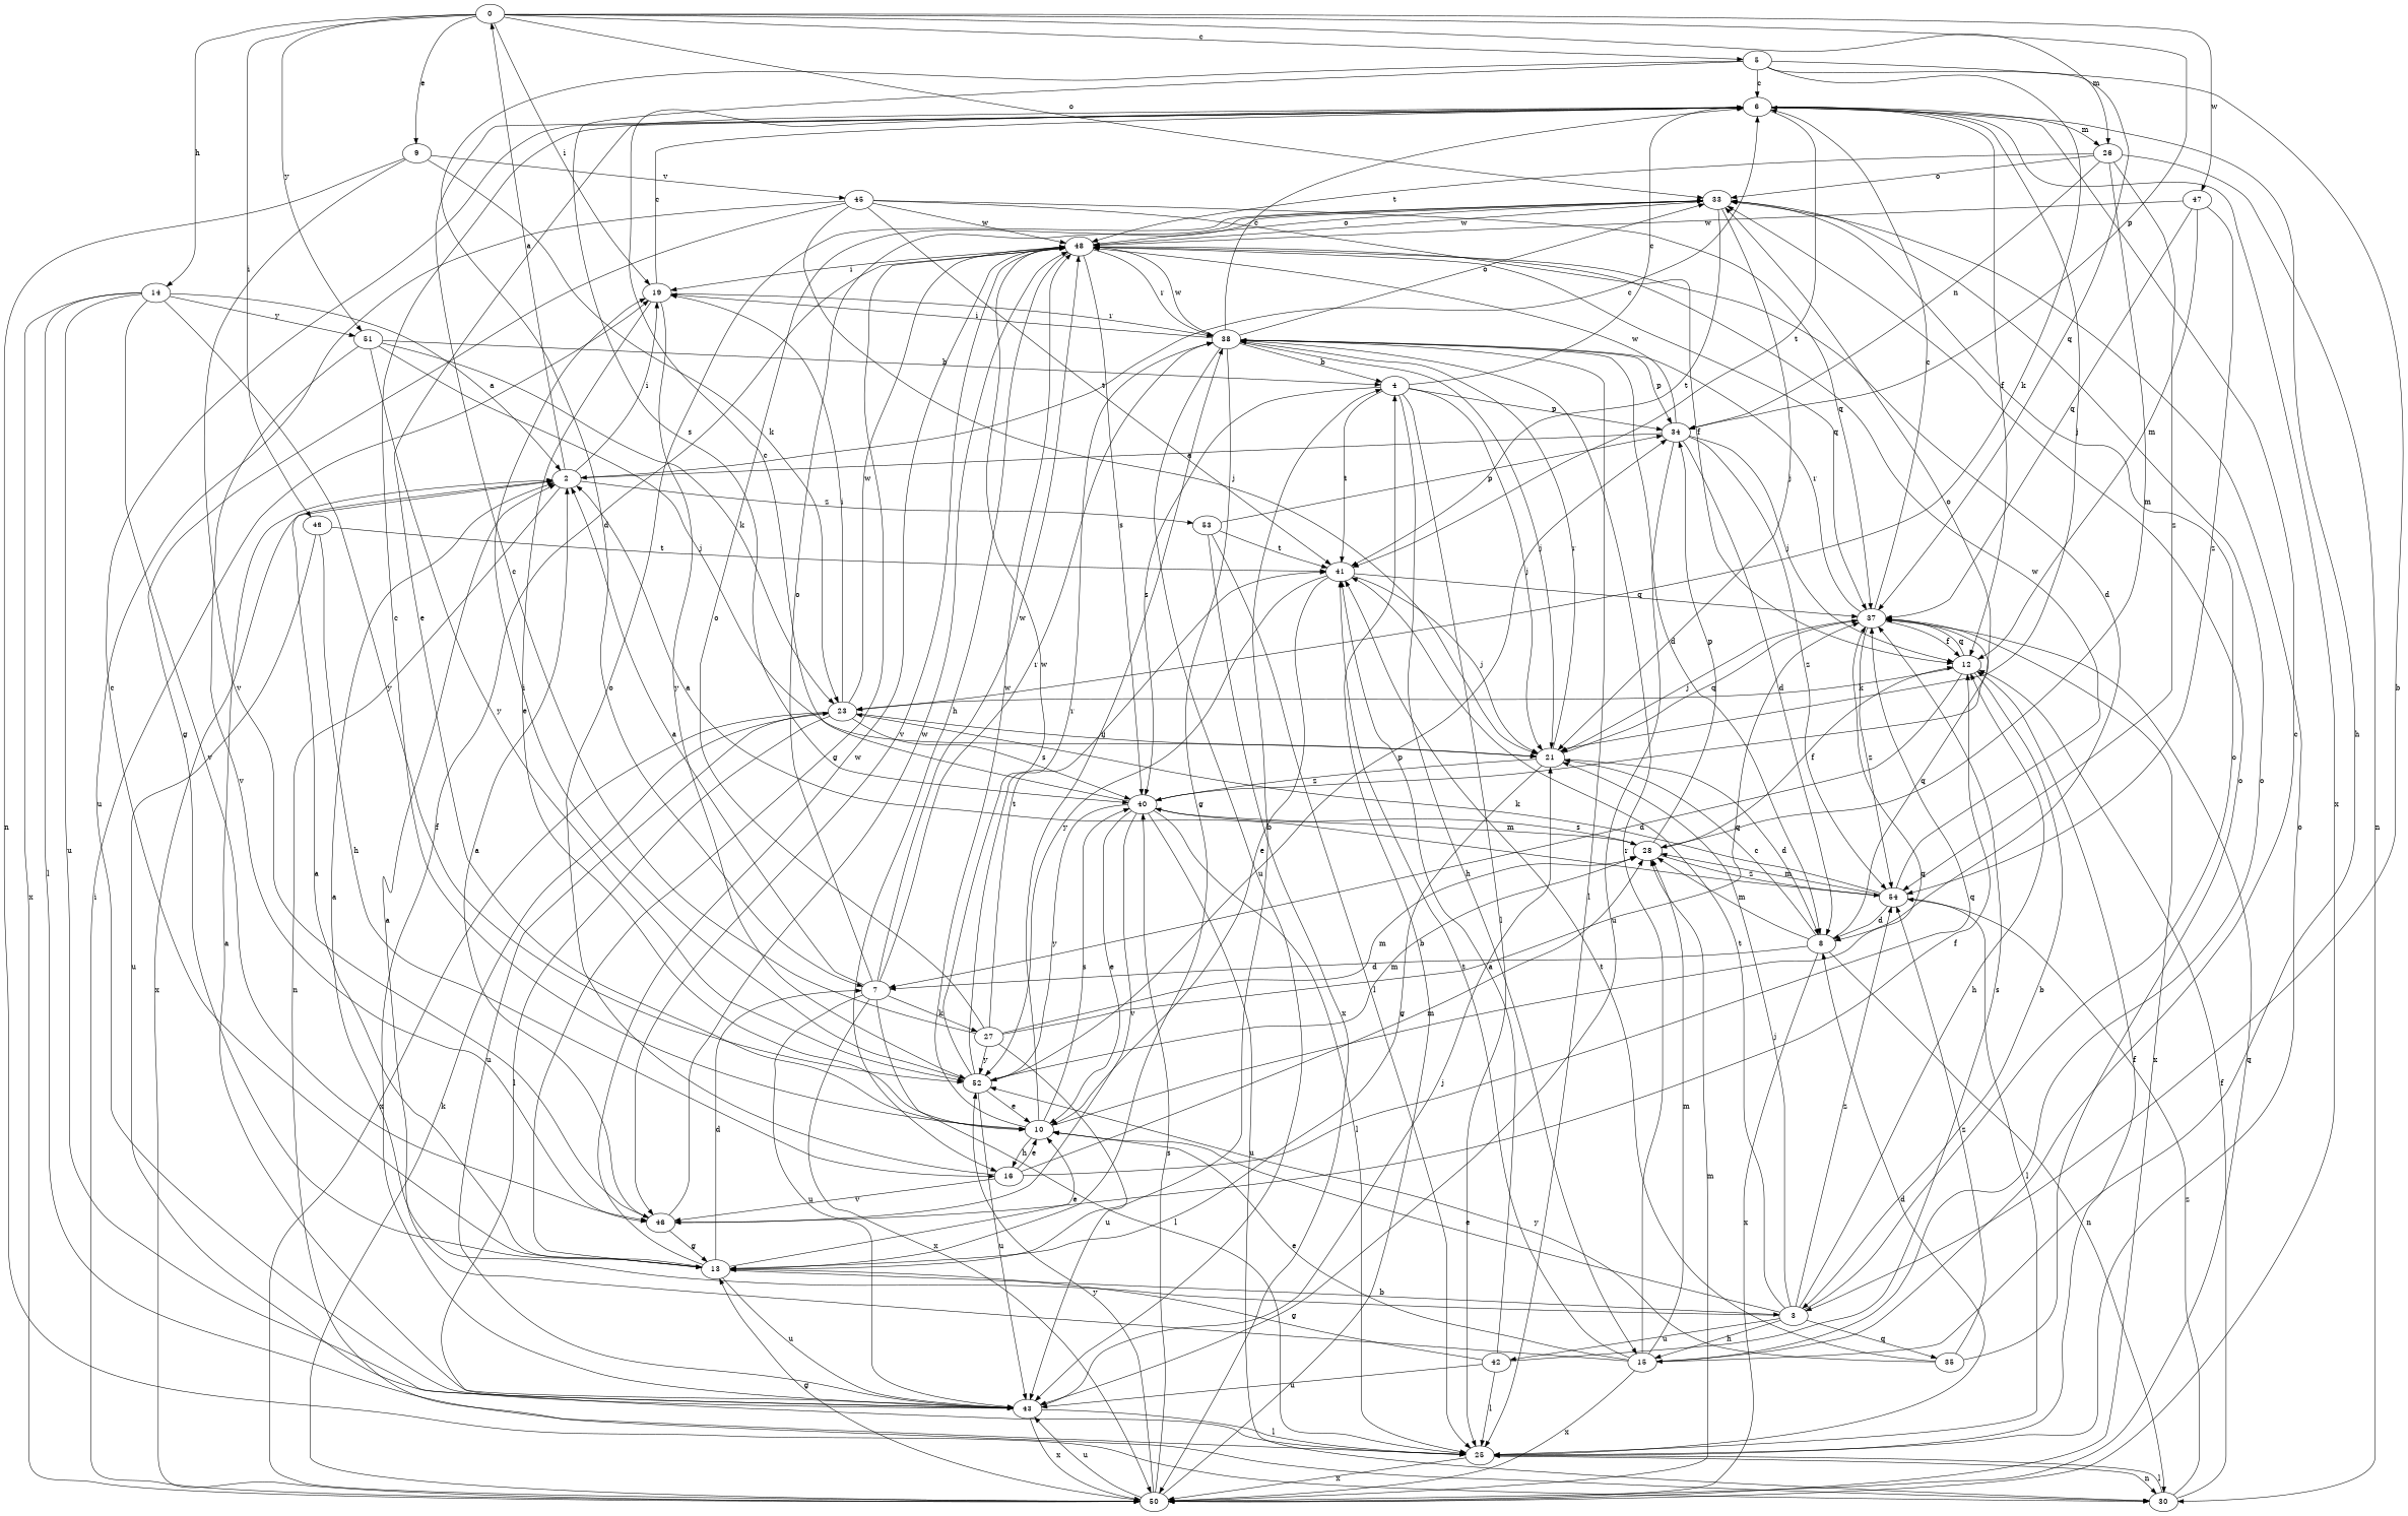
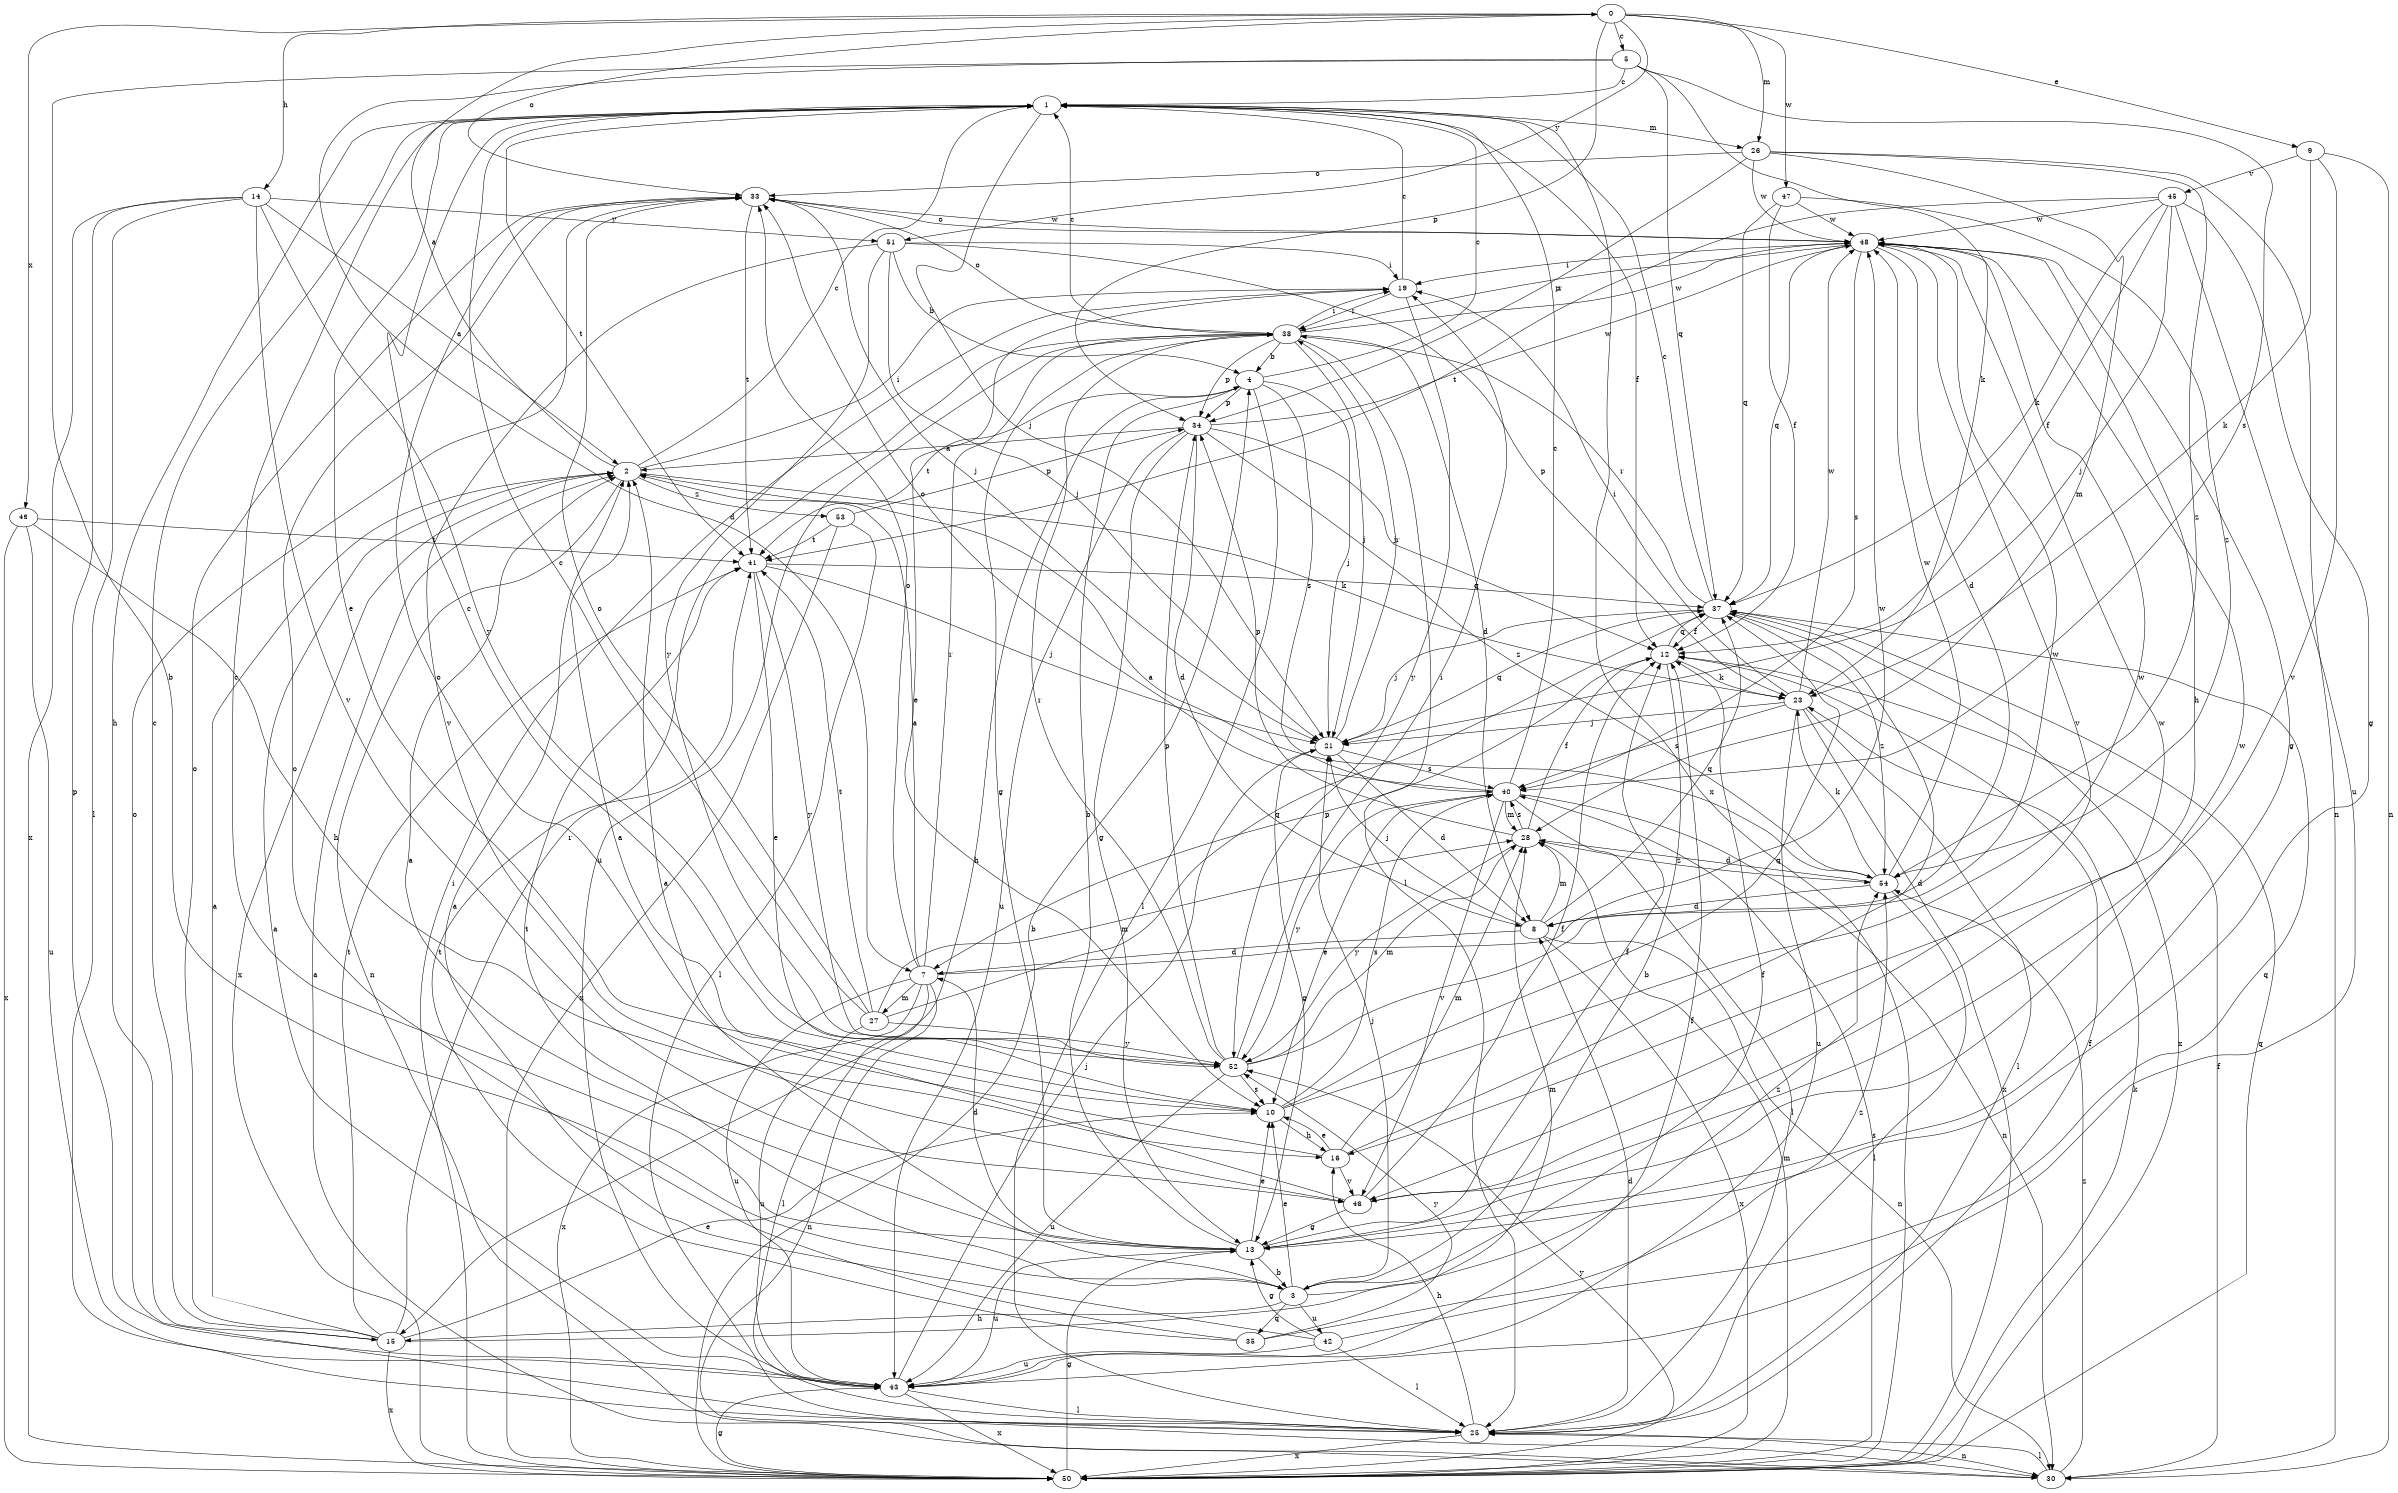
  strict digraph {
    0
    5
    9
    14
    19
    26
    33
    34
    47
    49
    51
-   6
+   6 [label=1]
    23
    3
    40
    7
    37
    30
    45
    46
    2
    50
    25
    43
    52
    10
    38
    54
    48
    28
    21
    41
    12
    8
    13
    16
    4
    53
    15
    35
    42
    27
    0 -> 5 [label=c]
    0 -> 9 [label=e]
    0 -> 14 [label=h]
-   0 -> 19 [label=i]
+   51 -> 19 [label=i]
    0 -> 26 [label=m]
    0 -> 33 [label=o]
    0 -> 34 [label=p]
    0 -> 47 [label=w]
-   0 -> 49 [label=i]
+   0 -> 49 [label=x]
    0 -> 51 [label=y]
    5 -> 6 [label=c]
    5 -> 23 [label=k]
    5 -> 3 [label=b]
    5 -> 40 [label=s]
    5 -> 7 [label=d]
    5 -> 37 [label=q]
    9 -> 23 [label=k]
    9 -> 30 [label=n]
    9 -> 45 [label=v]
    9 -> 46 [label=v]
    14 -> 51 [label=y]
    14 -> 46 [label=v]
    14 -> 2 [label=a]
    14 -> 50 [label=x]
    14 -> 25 [label=l]
-   14 -> 43 [label=u]
+   14 -> 43 [label=p]
    14 -> 52 [label=y]
    19 -> 6 [label=c]
    19 -> 52 [label=y]
    19 -> 10 [label=e]
    19 -> 38 [label=r]
    26 -> 33 [label=o]
-   26 -> 34 [label=n]
+   26 -> 34 [label=p]
    26 -> 30 [label=n]
    26 -> 54 [label=z]
-   26 -> 48 [label=t]
+   26 -> 48 [label=w]
    26 -> 28 [label=m]
    33 -> 48 [label=w]
    33 -> 21 [label=j]
    33 -> 41 [label=t]
    34 -> 2 [label=a]
    34 -> 43 [label=u]
    34 -> 54 [label=z]
    34 -> 48 [label=w]
    34 -> 12 [label=j]
    34 -> 8 [label=d]
+   34 -> 13 [label=g]
    47 -> 37 [label=q]
    47 -> 54 [label=z]
    47 -> 48 [label=w]
-   47 -> 12 [label=m]
+   47 -> 12 [label=f]
+   49 -> 50 [label=x]
    49 -> 43 [label=u]
    49 -> 41 [label=t]
    49 -> 16 [label=h]
-   51 -> 23 [label=k]
+   51 -> 23 [label=p]
    51 -> 46 [label=v]
    51 -> 52 [label=y]
    51 -> 21 [label=j]
    51 -> 4 [label=b]
    6 -> 26 [label=m]
    6 -> 50 [label=x]
    6 -> 10 [label=e]
    6 -> 21 [label=j]
    6 -> 41 [label=t]
    6 -> 12 [label=f]
    6 -> 15 [label=h]
    23 -> 19 [label=i]
    23 -> 40 [label=s]
    23 -> 50 [label=x]
    23 -> 25 [label=l]
    23 -> 43 [label=u]
    23 -> 48 [label=w]
    23 -> 21 [label=j]
-   3 -> 33 [label=o]
    3 -> 2 [label=a]
    3 -> 10 [label=e]
    3 -> 54 [label=z]
    3 -> 21 [label=j]
    3 -> 41 [label=t]
-   3 -> 12 [label=h]
+   3 -> 12 [label=f]
    3 -> 15 [label=h]
    3 -> 35 [label=q]
    3 -> 42 [label=u]
    40 -> 33 [label=o]
    40 -> 6 [label=c]
-   40 -> 30 [label=u]
+   40 -> 30 [label=n]
    40 -> 46 [label=v]
    40 -> 25 [label=l]
    40 -> 52 [label=y]
    40 -> 10 [label=e]
    40 -> 28 [label=m]
    7 -> 33 [label=o]
+   7 -> 30 [label=n]
    7 -> 2 [label=a]
    7 -> 50 [label=x]
    7 -> 25 [label=l]
    7 -> 43 [label=u]
    7 -> 38 [label=r]
    7 -> 48 [label=w]
-   7 -> 27 [label=k]
+   7 -> 27 [label=m]
    37 -> 6 [label=c]
    37 -> 50 [label=x]
    37 -> 38 [label=r]
    37 -> 54 [label=z]
    37 -> 21 [label=j]
    37 -> 12 [label=f]
+   30 -> 2 [label=a]
    30 -> 25 [label=l]
    30 -> 54 [label=z]
    30 -> 12 [label=f]
-   45 -> 37 [label=q]
+   45 -> 37 [label=k]
    45 -> 43 [label=u]
    45 -> 48 [label=w]
    45 -> 21 [label=j]
    45 -> 41 [label=t]
    45 -> 12 [label=f]
    45 -> 13 [label=g]
    46 -> 2 [label=a]
    46 -> 48 [label=w]
    46 -> 12 [label=f]
    46 -> 13 [label=g]
    2 -> 0 [label=a]
    2 -> 19 [label=i]
    2 -> 6 [label=c]
+   2 -> 23 [label=k]
    2 -> 30 [label=n]
    2 -> 50 [label=x]
    2 -> 53 [label=z]
    50 -> 19 [label=i]
    50 -> 23 [label=k]
    50 -> 40 [label=s]
    50 -> 37 [label=q]
-   50 -> 43 [label=u]
+   50 -> 43 [label=g]
    50 -> 52 [label=y]
    50 -> 28 [label=m]
    50 -> 13 [label=g]
    50 -> 4 [label=b]
    25 -> 33 [label=o]
    25 -> 30 [label=n]
    25 -> 50 [label=x]
    25 -> 12 [label=f]
    25 -> 8 [label=d]
+   25 -> 16 [label=h]
    43 -> 2 [label=a]
    43 -> 50 [label=x]
    43 -> 25 [label=l]
    43 -> 21 [label=j]
-   43 -> 48 [label=f]
+   43 -> 12 [label=f]
    52 -> 19 [label=i]
    52 -> 34 [label=p]
    52 -> 43 [label=u]
-   52 -> 10 [label=e]
+   52 -> 10 [label=s]
    52 -> 38 [label=r]
    52 -> 48 [label=w]
    52 -> 28 [label=m]
    10 -> 6 [label=c]
    10 -> 40 [label=s]
    10 -> 37 [label=q]
-   10 -> 38 [label=r]
    10 -> 48 [label=w]
    10 -> 16 [label=h]
    38 -> 19 [label=i]
    38 -> 33 [label=o]
    38 -> 34 [label=p]
    38 -> 6 [label=c]
    38 -> 25 [label=l]
    38 -> 43 [label=u]
    38 -> 48 [label=w]
    38 -> 21 [label=j]
    38 -> 8 [label=d]
    38 -> 13 [label=g]
    38 -> 4 [label=b]
    54 -> 23 [label=k]
    54 -> 2 [label=a]
    54 -> 25 [label=l]
    54 -> 48 [label=w]
-   54 -> 28 [label=m]
+   54 -> 28 [label=d]
    54 -> 8 [label=d]
    48 -> 19 [label=i]
    48 -> 33 [label=o]
    48 -> 40 [label=s]
    48 -> 37 [label=q]
    48 -> 46 [label=v]
    48 -> 38 [label=r]
    48 -> 8 [label=d]
    48 -> 13 [label=g]
    48 -> 16 [label=h]
    28 -> 34 [label=p]
    28 -> 40 [label=s]
+   28 -> 52 [label=y]
    28 -> 54 [label=z]
    28 -> 12 [label=f]
-   21 -> 40 [label=z]
+   21 -> 40 [label=s]
    21 -> 37 [label=q]
    21 -> 38 [label=r]
    21 -> 8 [label=d]
    21 -> 13 [label=g]
    41 -> 37 [label=q]
    41 -> 52 [label=y]
    41 -> 10 [label=e]
    41 -> 21 [label=j]
    12 -> 23 [label=k]
    12 -> 3 [label=b]
-   12 -> 7 [label=d]
+   12 -> 7 [label=p]
    12 -> 37 [label=q]
    8 -> 7 [label=d]
    8 -> 37 [label=q]
    8 -> 30 [label=n]
    8 -> 50 [label=x]
    8 -> 28 [label=m]
-   8 -> 21 [label=c]
+   8 -> 21 [label=j]
    13 -> 6 [label=c]
    13 -> 3 [label=b]
    13 -> 7 [label=d]
    13 -> 2 [label=a]
    13 -> 43 [label=u]
    13 -> 10 [label=e]
    13 -> 48 [label=w]
+   13 -> 12 [label=f]
    13 -> 4 [label=b]
    16 -> 33 [label=o]
-   16 -> 37 [label=q]
+   16 -> 37 [label=d]
    16 -> 46 [label=v]
    16 -> 10 [label=e]
    16 -> 28 [label=m]
    4 -> 34 [label=p]
    4 -> 6 [label=c]
    4 -> 40 [label=s]
    4 -> 25 [label=l]
    4 -> 21 [label=j]
    4 -> 41 [label=t]
    4 -> 15 [label=h]
    53 -> 34 [label=p]
    53 -> 50 [label=x]
    53 -> 25 [label=l]
    53 -> 41 [label=t]
    15 -> 33 [label=o]
    15 -> 6 [label=c]
    15 -> 2 [label=a]
    15 -> 50 [label=x]
    15 -> 10 [label=e]
    15 -> 38 [label=r]
    15 -> 28 [label=m]
    15 -> 41 [label=t]
    35 -> 33 [label=o]
    35 -> 52 [label=y]
    35 -> 54 [label=z]
    35 -> 41 [label=t]
-   42 -> 37 [label=s]
-   42 -> 41 [label=a]
+   42 -> 37 [label=q]
+   42 -> 2 [label=a]
    42 -> 25 [label=l]
    42 -> 43 [label=u]
    42 -> 13 [label=g]
    27 -> 33 [label=o]
    27 -> 6 [label=c]
    27 -> 37 [label=q]
    27 -> 43 [label=u]
    27 -> 52 [label=y]
    27 -> 28 [label=m]
    27 -> 41 [label=t]
  }
